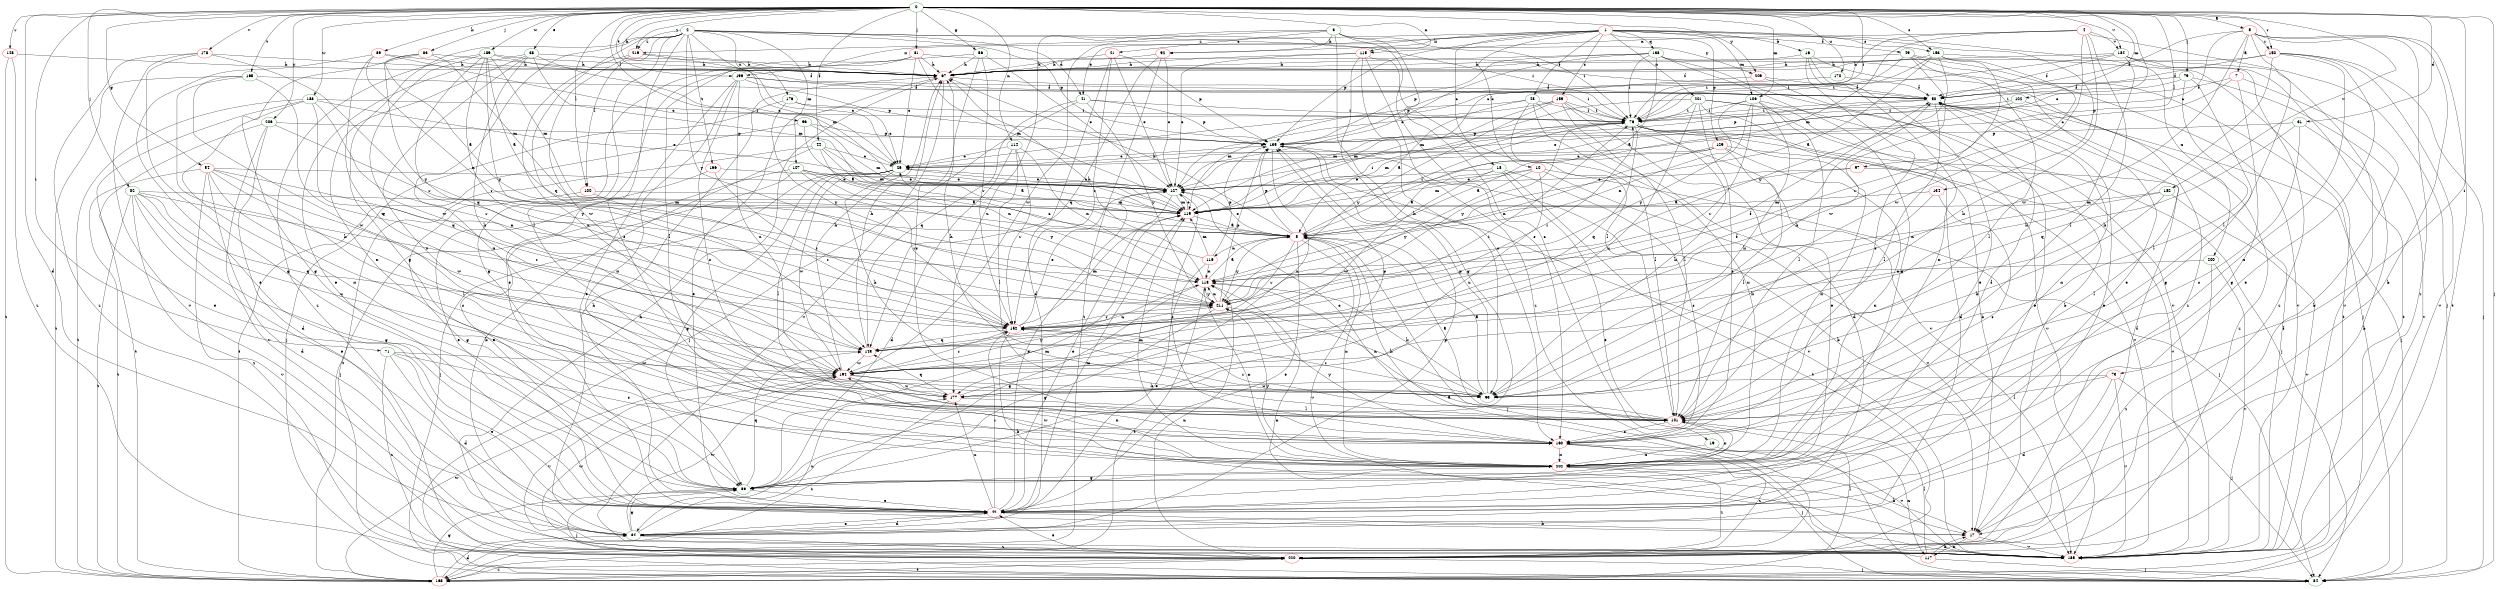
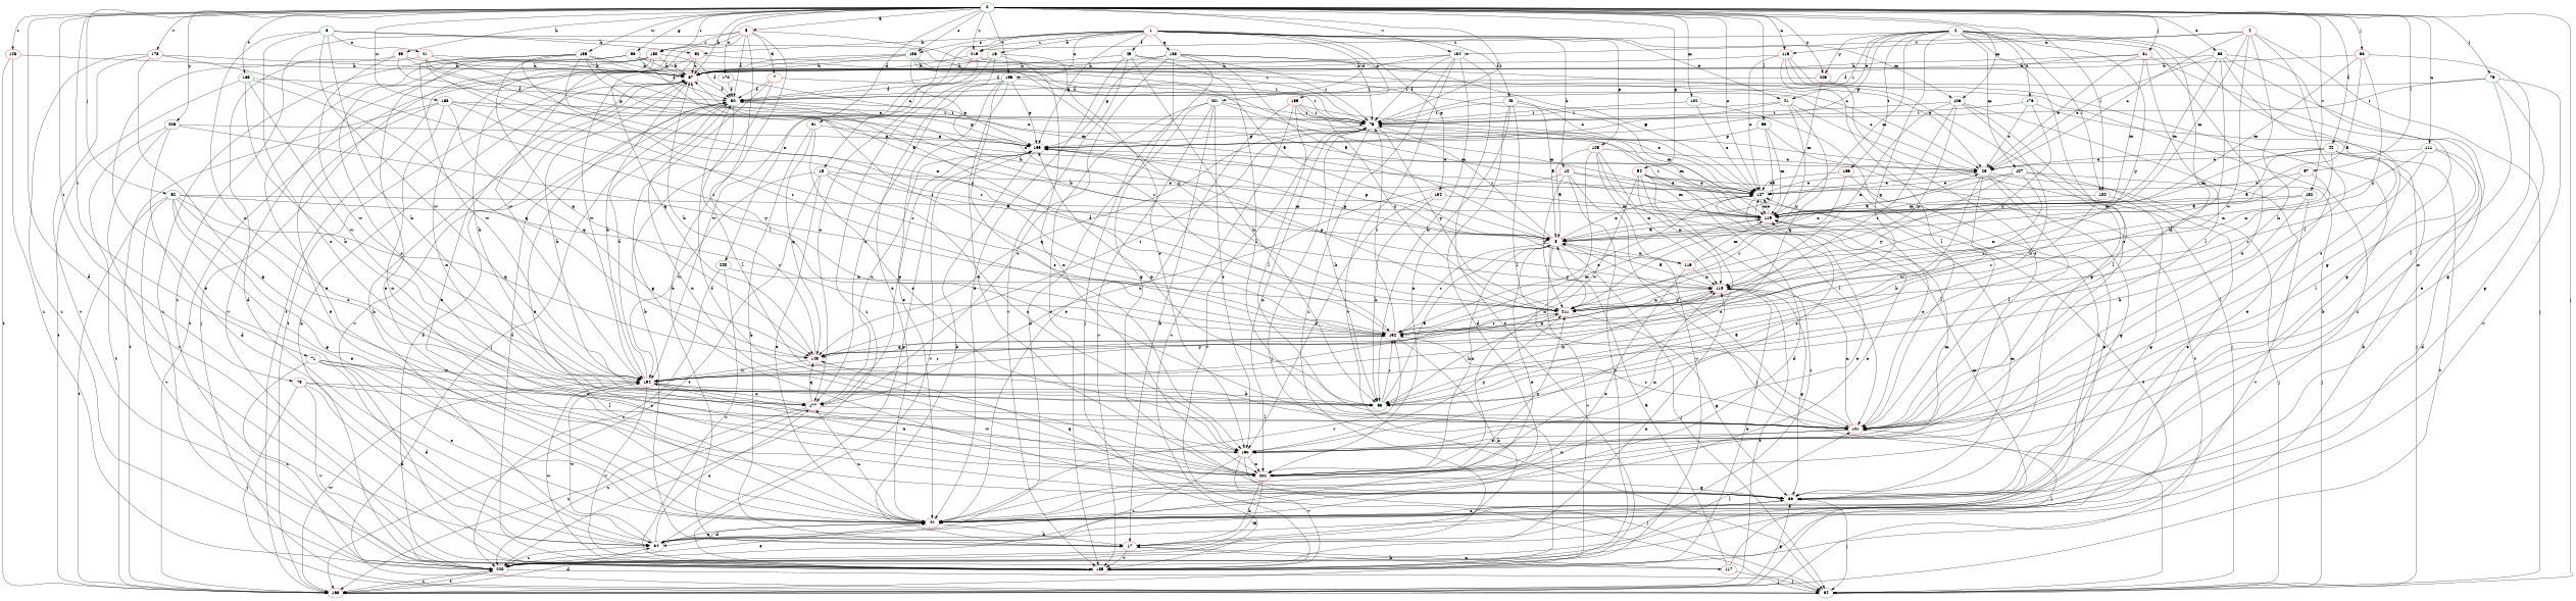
  strict digraph {
    node [color=red]
    5
    0 [color=darkgreen]
    31 [color=darkgreen]
    34 [color=darkgreen]
    38 [color=darkgreen]
    44 [color=darkgreen]
    54
    56 [color=darkgreen]
    67
    71 [color=darkgreen]
    73
    76 [color=darkgreen]
    79 [color=darkgreen]
    81
    82 [color=darkgreen]
    83
    84 [color=darkgreen]
    89
    96 [color=darkgreen]
    97
    100
    102 [color=darkgreen]
    106 [color=darkgreen]
-   114 [color=darkgreen]
+   114 [color=darkgreen label=111]
    115
    127 [color=darkgreen]
    148
    150
    153 [color=darkgreen]
    165 [color=darkgreen]
    170 [color=darkgreen]
    178
    182 [color=darkgreen]
    184 [color=darkgreen]
    188 [color=darkgreen]
    189 [color=darkgreen]
    199 [color=darkgreen]
    206 [color=darkgreen]
    209
    219
    101
    194
    26 [color=darkgreen]
    7
    17
    50 [color=darkgreen]
    168
    220
    135 [color=darkgreen]
    143
    160
    59 [color=darkgreen]
    177
    42
    n55 [label=119]
    202
    93 [color=darkgreen]
    8
    118
    152
    185
    211
    1
    10
    16 [color=darkgreen]
    18 [color=darkgreen]
    41 [color=darkgreen]
    48 [color=darkgreen]
    49 [color=darkgreen]
    92
    129
    134
    138 [color=darkgreen]
    159
    200 [color=darkgreen]
    201 [color=darkgreen]
    2 [color=darkgreen]
    107 [color=darkgreen]
    166
    176 [color=darkgreen]
    3 [color=darkgreen]
-   19 [color=darkgreen]
    21
    117
    4
    116
    5 -> 150 [label=r]
    5 -> 101 [label=l]
    5 -> 194 [label=w]
    5 -> 26 [label=c]
    5 -> 7 [label=a]
    5 -> 17 [label=b]
    5 -> 50 [label=f]
    5 -> 168 [label=t]
    5 -> 220 [label=z]
    0 -> 5 [label=a]
    0 -> 31 [label=d]
    0 -> 34 [label=d]
    0 -> 38 [label=e]
    0 -> 44 [label=f]
    0 -> 54 [label=g]
    0 -> 56 [label=g]
    0 -> 67 [label=h]
    0 -> 71 [label=i]
    0 -> 73 [label=i]
    0 -> 76 [label=i]
    0 -> 79 [label=j]
    0 -> 81 [label=j]
    0 -> 82 [label=j]
    0 -> 83 [label=j]
    0 -> 84 [label=j]
    0 -> 89 [label=k]
    0 -> 96 [label=l]
    0 -> 97 [label=l]
    0 -> 100 [label=l]
    0 -> 102 [label=m]
    0 -> 106 [label=m]
    0 -> 114 [label=n]
    0 -> 115 [label=n]
    0 -> 127 [label=o]
    0 -> 148 [label=r]
    0 -> 150 [label=r]
    0 -> 153 [label=s]
    0 -> 165 [label=t]
    0 -> 170 [label=u]
    0 -> 178 [label=v]
    0 -> 182 [label=v]
    0 -> 184 [label=v]
    0 -> 188 [label=w]
    0 -> 189 [label=w]
    0 -> 199 [label=t]
    0 -> 206 [label=y]
    0 -> 209 [label=y]
    0 -> 219 [label=z]
    31 -> 17 [label=b]
    31 -> 135 [label=p]
    31 -> 143 [label=q]
    31 -> 160 [label=s]
    34 -> 67 [label=h]
    34 -> 194 [label=w]
    34 -> 220 [label=z]
    34 -> 135 [label=p]
    34 -> 59 [label=g]
    34 -> 177 [label=u]
    34 -> 42 [label=e]
    38 -> 67 [label=h]
    38 -> 26 [label=c]
    38 -> 160 [label=s]
    38 -> 42 [label=e]
    38 -> n55 [label=m]
    38 -> 202 [label=x]
    38 -> 93 [label=k]
    44 -> 26 [label=c]
    44 -> 17 [label=b]
    44 -> 168 [label=t]
    44 -> n55 [label=m]
    44 -> 8 [label=a]
    44 -> 118 [label=n]
    54 -> 34 [label=d]
    54 -> 127 [label=o]
    54 -> 101 [label=l]
    54 -> 194 [label=w]
    54 -> 168 [label=t]
    54 -> 220 [label=z]
    54 -> 160 [label=s]
    54 -> 118 [label=n]
    56 -> 67 [label=h]
    56 -> 127 [label=o]
    56 -> 160 [label=s]
    56 -> 42 [label=e]
    56 -> 152 [label=r]
    67 -> 50 [label=f]
    67 -> 42 [label=e]
    67 -> 185 [label=v]
    71 -> 34 [label=d]
    71 -> 194 [label=w]
    71 -> 220 [label=z]
    71 -> 160 [label=s]
    71 -> 42 [label=e]
    73 -> 34 [label=d]
    73 -> 84 [label=j]
    73 -> 101 [label=l]
    73 -> 177 [label=u]
    73 -> 185 [label=v]
    76 -> 84 [label=j]
    76 -> 135 [label=p]
    76 -> 143 [label=q]
    76 -> n55 [label=m]
    76 -> 202 [label=x]
    76 -> 93 [label=k]
    76 -> 185 [label=v]
    76 -> 211 [label=y]
    79 -> 76 [label=i]
    79 -> 101 [label=l]
    79 -> 50 [label=f]
    79 -> 59 [label=g]
    79 -> 185 [label=v]
    81 -> 67 [label=h]
    81 -> 101 [label=l]
    81 -> 26 [label=c]
    81 -> 50 [label=f]
    81 -> 59 [label=g]
    81 -> n55 [label=m]
    82 -> 168 [label=t]
    82 -> 143 [label=q]
    82 -> 59 [label=g]
    82 -> 177 [label=u]
    82 -> 42 [label=e]
    82 -> n55 [label=m]
    82 -> 152 [label=r]
    82 -> 185 [label=v]
    83 -> 67 [label=h]
    83 -> 59 [label=g]
    83 -> n55 [label=m]
    83 -> 8 [label=a]
    83 -> 211 [label=y]
    89 -> 67 [label=h]
    89 -> 194 [label=w]
    89 -> 26 [label=c]
    89 -> 42 [label=e]
    89 -> 118 [label=n]
    96 -> 168 [label=t]
    96 -> 135 [label=p]
    96 -> n55 [label=m]
    96 -> 8 [label=a]
    97 -> 127 [label=o]
    97 -> 101 [label=l]
    97 -> 8 [label=a]
    100 -> 59 [label=g]
    100 -> n55 [label=m]
    100 -> 152 [label=r]
    102 -> 76 [label=i]
    102 -> 127 [label=o]
    102 -> 220 [label=z]
    106 -> 76 [label=i]
    106 -> 101 [label=l]
    106 -> 42 [label=e]
    106 -> 93 [label=k]
    106 -> 118 [label=n]
    106 -> 152 [label=r]
    106 -> 211 [label=y]
    114 -> 34 [label=d]
    114 -> 101 [label=l]
    114 -> 26 [label=c]
    114 -> 118 [label=n]
    114 -> 152 [label=r]
    115 -> 67 [label=h]
    115 -> 127 [label=o]
    115 -> 101 [label=l]
    115 -> 220 [label=z]
    115 -> 160 [label=s]
    115 -> 59 [label=g]
    127 -> 26 [label=c]
    127 -> 160 [label=s]
    127 -> 42 [label=e]
    127 -> n55 [label=m]
    148 -> 67 [label=h]
    148 -> 168 [label=t]
    148 -> 220 [label=z]
    150 -> 67 [label=h]
    150 -> 84 [label=j]
    150 -> 50 [label=f]
    150 -> 42 [label=e]
    150 -> 202 [label=x]
    150 -> 93 [label=k]
    150 -> 185 [label=v]
    153 -> 67 [label=h]
    153 -> 76 [label=i]
    153 -> 194 [label=w]
    153 -> 168 [label=t]
    153 -> 8 [label=a]
    153 -> 152 [label=r]
    153 -> 211 [label=y]
    165 -> 194 [label=w]
    165 -> 50 [label=f]
    165 -> 168 [label=t]
    165 -> 143 [label=q]
    165 -> 93 [label=k]
    170 -> 50 [label=f]
    170 -> 135 [label=p]
    178 -> 67 [label=h]
    178 -> 220 [label=z]
    178 -> 59 [label=g]
    178 -> 152 [label=r]
    178 -> 185 [label=v]
    182 -> n55 [label=m]
    182 -> 93 [label=k]
    182 -> 118 [label=n]
    182 -> 185 [label=v]
    184 -> 67 [label=h]
    184 -> 76 [label=i]
    184 -> 50 [label=f]
    184 -> 168 [label=t]
    184 -> 220 [label=z]
    184 -> 93 [label=k]
    184 -> 185 [label=v]
    188 -> 76 [label=i]
    188 -> 127 [label=o]
    188 -> 168 [label=t]
    188 -> 143 [label=q]
    188 -> 42 [label=e]
    188 -> 202 [label=x]
    188 -> 152 [label=r]
    189 -> 67 [label=h]
    189 -> 194 [label=w]
    189 -> 50 [label=f]
    189 -> 220 [label=z]
    189 -> 143 [label=q]
    189 -> n55 [label=m]
    189 -> 8 [label=a]
    189 -> 152 [label=r]
    189 -> 211 [label=y]
    199 -> 76 [label=i]
    199 -> 50 [label=f]
    199 -> 135 [label=p]
    199 -> 160 [label=s]
    199 -> 177 [label=u]
    199 -> 42 [label=e]
    199 -> 202 [label=x]
    206 -> 34 [label=d]
    206 -> 168 [label=t]
    206 -> 135 [label=p]
    206 -> 185 [label=v]
    206 -> 211 [label=y]
    209 -> 17 [label=b]
    209 -> 50 [label=f]
    209 -> n55 [label=m]
    219 -> 67 [label=h]
    219 -> 194 [label=w]
    219 -> 26 [label=c]
    219 -> 177 [label=u]
    101 -> 127 [label=o]
    101 -> 160 [label=s]
    101 -> 202 [label=x]
    101 -> 8 [label=a]
    101 -> 118 [label=n]
    101 -> 152 [label=r]
    194 -> 67 [label=h]
    194 -> 50 [label=f]
    194 -> 177 [label=u]
    194 -> 202 [label=x]
    194 -> 93 [label=k]
    194 -> 152 [label=r]
    194 -> 185 [label=v]
    194 -> 211 [label=y]
    26 -> 84 [label=j]
    26 -> 127 [label=o]
    26 -> 101 [label=l]
    26 -> 194 [label=w]
    26 -> 59 [label=g]
    26 -> 93 [label=k]
    7 -> 26 [label=c]
    7 -> 17 [label=b]
    7 -> 50 [label=f]
    7 -> 59 [label=g]
    17 -> 185 [label=v]
    17 -> 117 [label=n]
    50 -> 76 [label=i]
    50 -> 84 [label=j]
    50 -> 101 [label=l]
    50 -> 135 [label=p]
    50 -> 42 [label=e]
    50 -> 202 [label=x]
    168 -> 34 [label=d]
    168 -> 194 [label=w]
    168 -> 220 [label=z]
    168 -> 59 [label=g]
    220 -> 67 [label=h]
    220 -> 84 [label=j]
    220 -> 101 [label=l]
    220 -> 50 [label=f]
    220 -> 168 [label=t]
    220 -> 42 [label=e]
    220 -> 118 [label=n]
    135 -> 26 [label=c]
    135 -> 17 [label=b]
    135 -> 177 [label=u]
    135 -> 185 [label=v]
    143 -> 67 [label=h]
    143 -> 76 [label=i]
    143 -> 194 [label=w]
    143 -> 118 [label=n]
    160 -> 84 [label=j]
    160 -> 220 [label=z]
    160 -> 202 [label=x]
    160 -> 185 [label=v]
    160 -> 211 [label=y]
    59 -> 84 [label=j]
    59 -> 143 [label=q]
    59 -> 42 [label=e]
    59 -> n55 [label=m]
    177 -> 101 [label=l]
    177 -> 168 [label=t]
+   177 -> 220 [label=z]
    177 -> 135 [label=p]
    177 -> 143 [label=q]
    42 -> 34 [label=d]
    42 -> 127 [label=o]
    42 -> 17 [label=b]
    42 -> 177 [label=u]
    42 -> n55 [label=m]
    42 -> 152 [label=r]
    n55 -> 76 [label=i]
    n55 -> 127 [label=o]
    n55 -> 8 [label=a]
    202 -> 194 [label=w]
    202 -> 17 [label=b]
    202 -> 50 [label=f]
    202 -> 220 [label=z]
    202 -> 59 [label=g]
    202 -> n55 [label=m]
    202 -> 118 [label=n]
    202 -> 211 [label=y]
    93 -> 67 [label=h]
    93 -> 135 [label=p]
    93 -> 8 [label=a]
    93 -> 152 [label=r]
    8 -> 67 [label=h]
    8 -> 76 [label=i]
    8 -> 84 [label=j]
    8 -> 127 [label=o]
    8 -> 135 [label=p]
    8 -> 42 [label=e]
    8 -> 202 [label=x]
    8 -> 152 [label=r]
    8 -> 185 [label=v]
    8 -> 211 [label=y]
    8 -> 116 [label=n]
    118 -> 67 [label=h]
    118 -> 168 [label=t]
    118 -> 59 [label=g]
    118 -> 93 [label=k]
    118 -> 8 [label=a]
    118 -> 211 [label=y]
    152 -> 76 [label=i]
    152 -> 127 [label=o]
    152 -> 17 [label=b]
    152 -> 50 [label=f]
    152 -> 143 [label=q]
    152 -> n55 [label=m]
    185 -> 194 [label=w]
    185 -> 50 [label=f]
    185 -> 118 [label=n]
    211 -> 135 [label=p]
    211 -> 59 [label=g]
    211 -> 93 [label=k]
    211 -> 118 [label=n]
    211 -> 152 [label=r]
    1 -> 106 [label=m]
    1 -> 153 [label=s]
    1 -> 199 [label=x]
    1 -> 219 [label=z]
    1 -> 135 [label=p]
    1 -> 10 [label=b]
    1 -> 16 [label=b]
    1 -> 18 [label=c]
    1 -> 41 [label=e]
    1 -> 48 [label=f]
    1 -> 49 [label=f]
    1 -> 92 [label=k]
    1 -> 129 [label=p]
    1 -> 134 [label=p]
    1 -> 138 [label=q]
    1 -> 159 [label=s]
    1 -> 200 [label=x]
    1 -> 201 [label=x]
    10 -> 84 [label=j]
    10 -> 127 [label=o]
    10 -> 177 [label=u]
    10 -> n55 [label=m]
    10 -> 185 [label=v]
    10 -> 211 [label=y]
    16 -> 67 [label=h]
    16 -> 220 [label=z]
    16 -> 160 [label=s]
    16 -> 42 [label=e]
    16 -> 202 [label=x]
    18 -> 127 [label=o]
    18 -> 194 [label=w]
    18 -> 168 [label=t]
    18 -> 160 [label=s]
    18 -> 42 [label=e]
    18 -> 8 [label=a]
    41 -> 76 [label=i]
    41 -> 84 [label=j]
    41 -> 135 [label=p]
    41 -> 143 [label=q]
    41 -> 211 [label=y]
    48 -> 34 [label=d]
    48 -> 76 [label=i]
    48 -> 101 [label=l]
    48 -> n55 [label=m]
    48 -> 202 [label=x]
    48 -> 8 [label=a]
    49 -> 67 [label=h]
    49 -> 76 [label=i]
    49 -> 101 [label=l]
    49 -> 42 [label=e]
    49 -> 93 [label=k]
    49 -> 185 [label=v]
    92 -> 67 [label=h]
    92 -> 127 [label=o]
    92 -> 168 [label=t]
    92 -> 143 [label=q]
    129 -> 101 [label=l]
    129 -> 26 [label=c]
    129 -> 202 [label=x]
    129 -> 8 [label=a]
    129 -> 118 [label=n]
    129 -> 185 [label=v]
    134 -> 160 [label=s]
    134 -> n55 [label=m]
    134 -> 93 [label=k]
    138 -> 67 [label=h]
    138 -> 76 [label=i]
    138 -> 84 [label=j]
    138 -> 127 [label=o]
    138 -> 135 [label=p]
    138 -> 59 [label=g]
    138 -> 8 [label=a]
    138 -> 185 [label=v]
    159 -> 76 [label=i]
    159 -> 127 [label=o]
    159 -> 101 [label=l]
    159 -> 42 [label=e]
    159 -> n55 [label=m]
    159 -> 185 [label=v]
    159 -> 211 [label=y]
    200 -> 220 [label=z]
    200 -> 118 [label=n]
    200 -> 185 [label=v]
    201 -> 34 [label=d]
    201 -> 76 [label=i]
    201 -> 17 [label=b]
    201 -> 160 [label=s]
    201 -> 177 [label=u]
    201 -> n55 [label=m]
    201 -> 185 [label=v]
    2 -> 76 [label=i]
    2 -> 100 [label=l]
    2 -> 209 [label=y]
    2 -> 219 [label=z]
    2 -> 101 [label=l]
    2 -> 135 [label=p]
    2 -> 143 [label=q]
    2 -> 160 [label=s]
    2 -> 59 [label=g]
    2 -> n55 [label=m]
    2 -> 202 [label=x]
    2 -> 211 [label=y]
-   2 -> 41 [label=d]
+   2 -> 41 [label=e]
    2 -> 107 [label=m]
    2 -> 166 [label=t]
    2 -> 176 [label=u]
    107 -> 84 [label=j]
    107 -> 127 [label=o]
    107 -> 42 [label=e]
    107 -> 8 [label=a]
    107 -> 152 [label=r]
    107 -> 211 [label=y]
    166 -> 127 [label=o]
    166 -> 42 [label=e]
    166 -> 152 [label=r]
    176 -> 76 [label=i]
    176 -> 84 [label=j]
    176 -> 26 [label=c]
    176 -> 211 [label=y]
    3 -> 76 [label=i]
    3 -> 194 [label=w]
    3 -> 160 [label=s]
    3 -> 177 [label=u]
    3 -> 93 [label=k]
    3 -> 92 [label=k]
-   3 -> 19 [label=c]
    3 -> 21 [label=c]
-   19 -> 202 [label=x]
-   19 -> 117 [label=n]
    21 -> 34 [label=d]
    21 -> 67 [label=h]
    21 -> 127 [label=o]
    21 -> 135 [label=p]
    21 -> 152 [label=r]
    117 -> 84 [label=j]
    117 -> 101 [label=l]
    117 -> 17 [label=b]
    117 -> 8 [label=a]
    4 -> 84 [label=j]
    4 -> 115 [label=n]
    4 -> 184 [label=v]
    4 -> 101 [label=l]
    4 -> 194 [label=w]
    4 -> 26 [label=c]
    4 -> n55 [label=m]
    4 -> 93 [label=k]
    116 -> 26 [label=c]
    116 -> 135 [label=p]
    116 -> 42 [label=e]
    116 -> n55 [label=m]
    116 -> 118 [label=n]
  }
